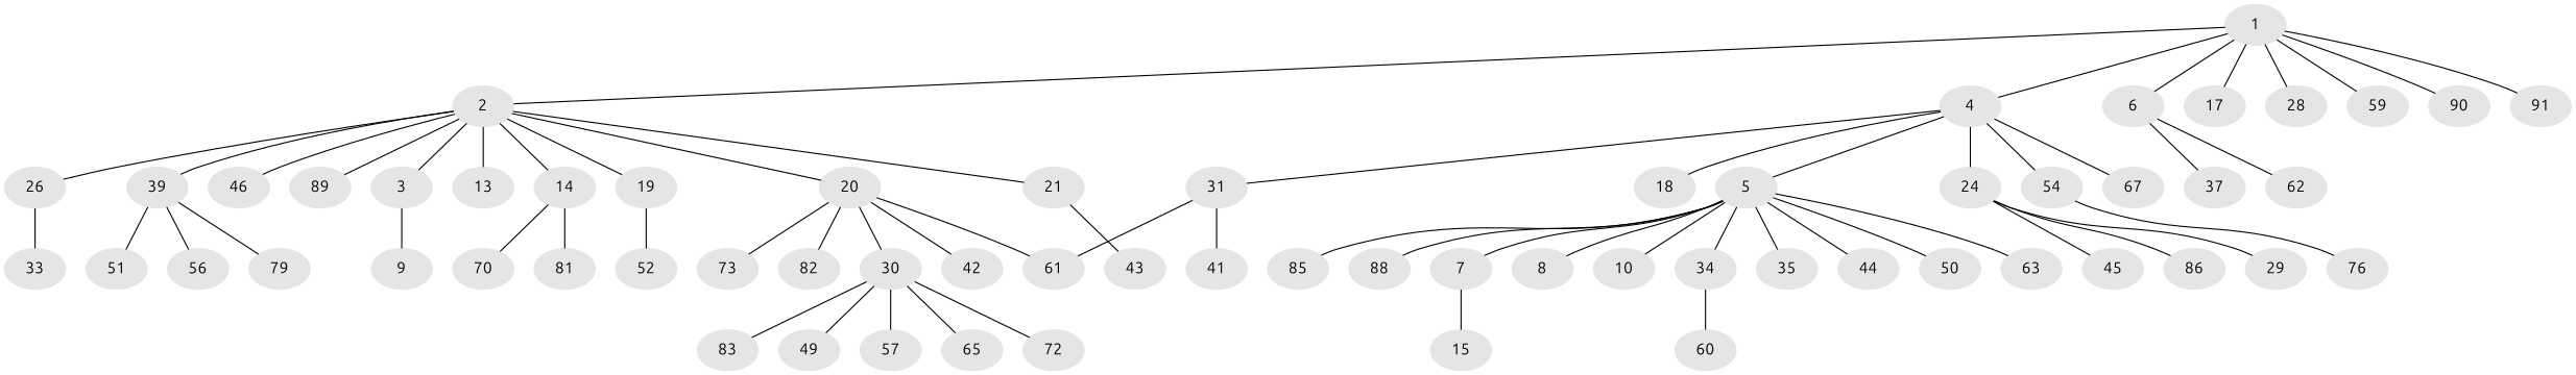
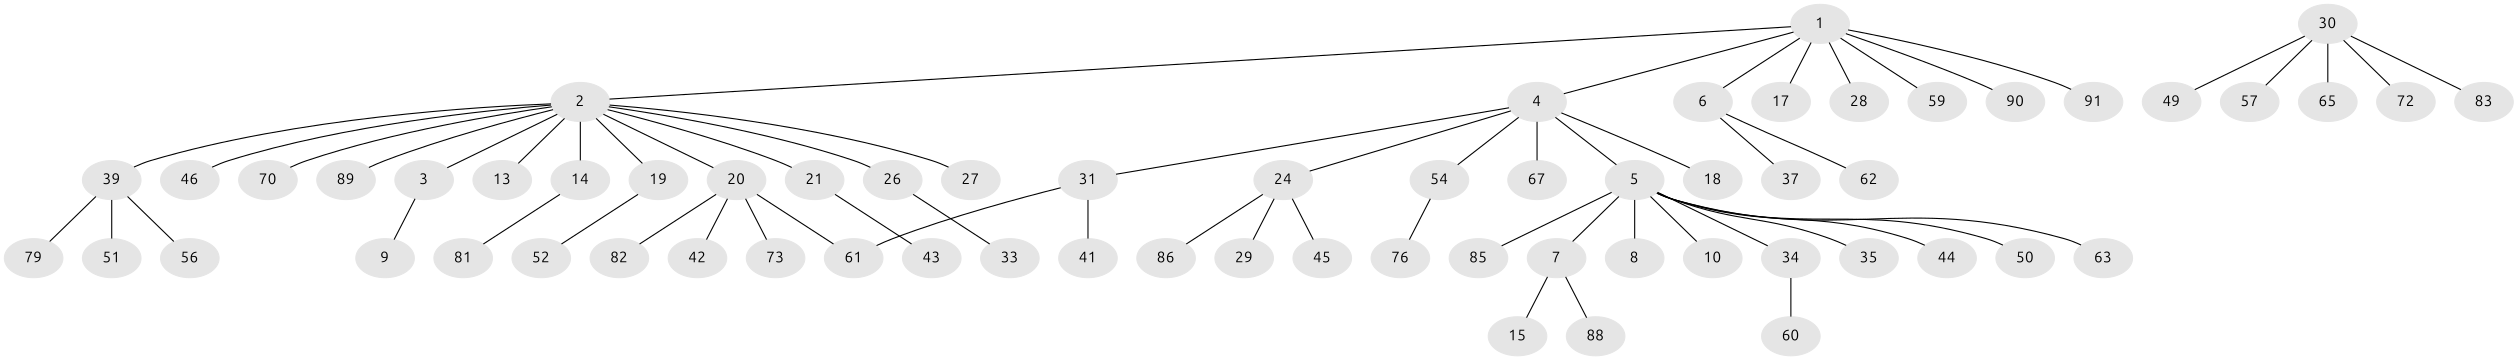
  graph {
    fontname=Ubuntu
    node [color=gray90 fontname=Ubuntu style=filled]
    edge [fontname=Ubuntu]
    1 [super="+87"]
    2 [super="+12"]
    4 [super="+93"]
    6 [super="+55"]
    17
    28
    59
    90
    91
    3 [super="+16"]
    13
    14 [super="+32"]
    19 [super="+47"]
    20 [super="+40"]
    21 [super="+84"]
    26 [super="+77"]
+   27
    39 [super="+64"]
    46
    70 [super="+92"]
    89
    5 [super="+36"]
    18
    24 [super="+68"]
    31 [super="+78"]
    54
    67
    37
    62
    9
    81
    52
    30 [super="+38"]
    42
    61 [super="+74"]
    73
    82
    43 [super="+66"]
    33
    51 [super="+75"]
    56
    79
    7 [super="+53"]
    8
    10 [super="+22"]
    34 [super="+80"]
    35
    44
    50
    63
    85
    88
    29
    45 [super="+48"]
    86
    41
    n57 [label=76]
    15 [super="+23"]
    60
    49
    57 [super="+58"]
    65
    72
    83
    1 -- 2
    1 -- 4
    1 -- 6
    1 -- 17
    1 -- 28
    1 -- 59
    1 -- 90
    1 -- 91
    2 -- 3
    2 -- 13
    2 -- 14
    2 -- 19
    2 -- 20
    2 -- 21
    2 -- 26
+   2 -- 27
    2 -- 39
    2 -- 46
-   14 -- 70
+   2 -- 70
    2 -- 89
    4 -- 5
    4 -- 18
    4 -- 24
    4 -- 31
    4 -- 54
    4 -- 67
    6 -- 37
    6 -- 62
    3 -- 9
    14 -- 81
    19 -- 52
-   20 -- 30
    20 -- 42
    20 -- 61
    20 -- 73
    20 -- 82
    21 -- 43
    26 -- 33
    39 -- 51
    39 -- 56
    39 -- 79
    5 -- 7
    5 -- 8
    5 -- 10
    5 -- 34
    5 -- 35
    5 -- 44
    5 -- 50
    5 -- 63
    5 -- 85
-   5 -- 88
+   7 -- 88
    24 -- 29
    24 -- 45
    24 -- 86
    31 -- 61
    31 -- 41
    54 -- n57
    30 -- 49
    30 -- 57
    30 -- 65
    30 -- 72
    30 -- 83
    7 -- 15
    34 -- 60
  }
